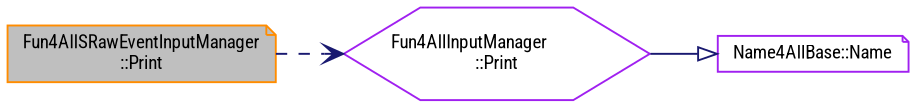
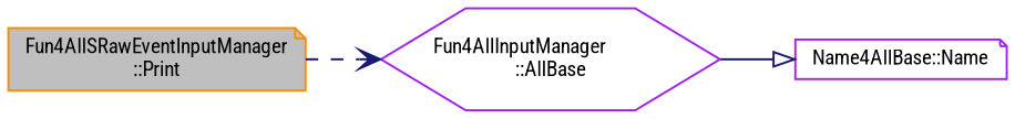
  digraph {
    fontname="Roboto Condensed"
    rankdir=LR
    node [color=purple fontname="Roboto Condensed" fontsize=10 shape=note]
    edge [color=midnightblue fontname="Roboto Condensed" fontsize=10 labelfontname=FreeSans labelfontsize=10]
    n1 [color=darkorange fillcolor=grey75 fontcolor=black height=0.2 label="Fun4AllSRawEventInputManager\l::Print" style=filled width=0.4]
-   n2 [height=0.2 label="Fun4AllInputManager\l::Print" shape=hexagon width=0.4]
+   n2 [height=0.2 label="Fun4AllInputManager\l::AllBase" shape=hexagon width=0.4]
    n3 [height=0.2 label="Name4AllBase::Name" width=0.4]
    n1 -> n2 [arrowhead=vee style=dashed]
    n2 -> n3 [arrowhead=onormal style=solid]
  }
